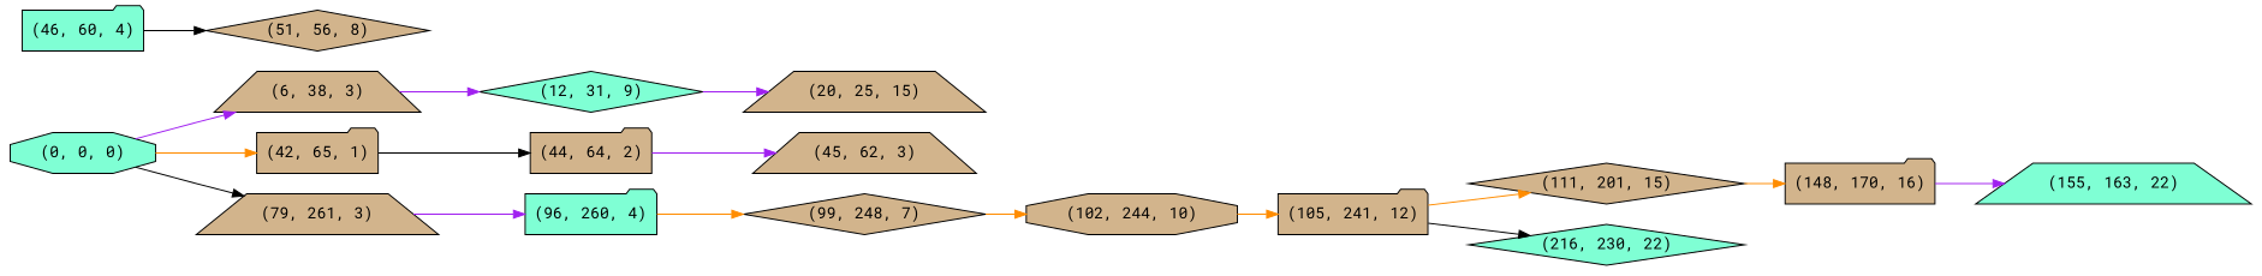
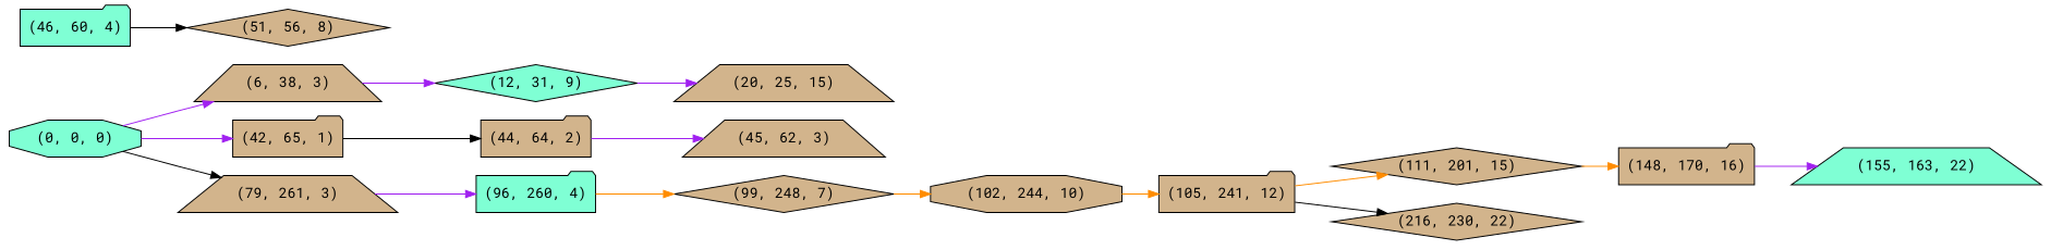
  digraph {
    fontname="Roboto Mono"
    rankdir=LR
    node [fillcolor=tan fontname="Roboto Mono" shape=folder style=filled]
    edge [color=purple fontname="Roboto Mono"]
    "(0, 0, 0)" [fillcolor=aquamarine shape=octagon]
    "(6, 38, 3)" [shape=trapezium]
    "(42, 65, 1)"
    "(79, 261, 3)" [shape=trapezium]
    "(12, 31, 9)" [fillcolor=aquamarine shape=diamond]
    "(44, 64, 2)"
    "(96, 260, 4)" [fillcolor=aquamarine]
    "(20, 25, 15)" [shape=trapezium]
    "(45, 62, 3)" [shape=trapezium]
    "(46, 60, 4)" [fillcolor=aquamarine]
    "(51, 56, 8)" [shape=diamond]
    "(99, 248, 7)" [shape=diamond]
    "(102, 244, 10)" [shape=octagon]
    "(105, 241, 12)"
    "(111, 201, 15)" [shape=diamond]
-   "(216, 230, 22)" [fillcolor=aquamarine shape=diamond]
+   "(216, 230, 22)" [shape=diamond]
    "(148, 170, 16)"
    "(155, 163, 22)" [fillcolor=aquamarine shape=trapezium]
    "(0, 0, 0)" -> "(6, 38, 3)"
-   "(0, 0, 0)" -> "(42, 65, 1)" [color=darkorange]
+   "(0, 0, 0)" -> "(42, 65, 1)"
    "(0, 0, 0)" -> "(79, 261, 3)" [color=black]
    "(6, 38, 3)" -> "(12, 31, 9)"
    "(42, 65, 1)" -> "(44, 64, 2)" [color=black]
    "(79, 261, 3)" -> "(96, 260, 4)"
    "(12, 31, 9)" -> "(20, 25, 15)"
    "(44, 64, 2)" -> "(45, 62, 3)"
    "(96, 260, 4)" -> "(99, 248, 7)" [color=darkorange]
    "(46, 60, 4)" -> "(51, 56, 8)" [color=black]
    "(99, 248, 7)" -> "(102, 244, 10)" [color=darkorange]
    "(102, 244, 10)" -> "(105, 241, 12)" [color=darkorange]
    "(105, 241, 12)" -> "(111, 201, 15)" [color=darkorange]
    "(105, 241, 12)" -> "(216, 230, 22)" [color=black]
    "(111, 201, 15)" -> "(148, 170, 16)" [color=darkorange]
    "(148, 170, 16)" -> "(155, 163, 22)"
  }
